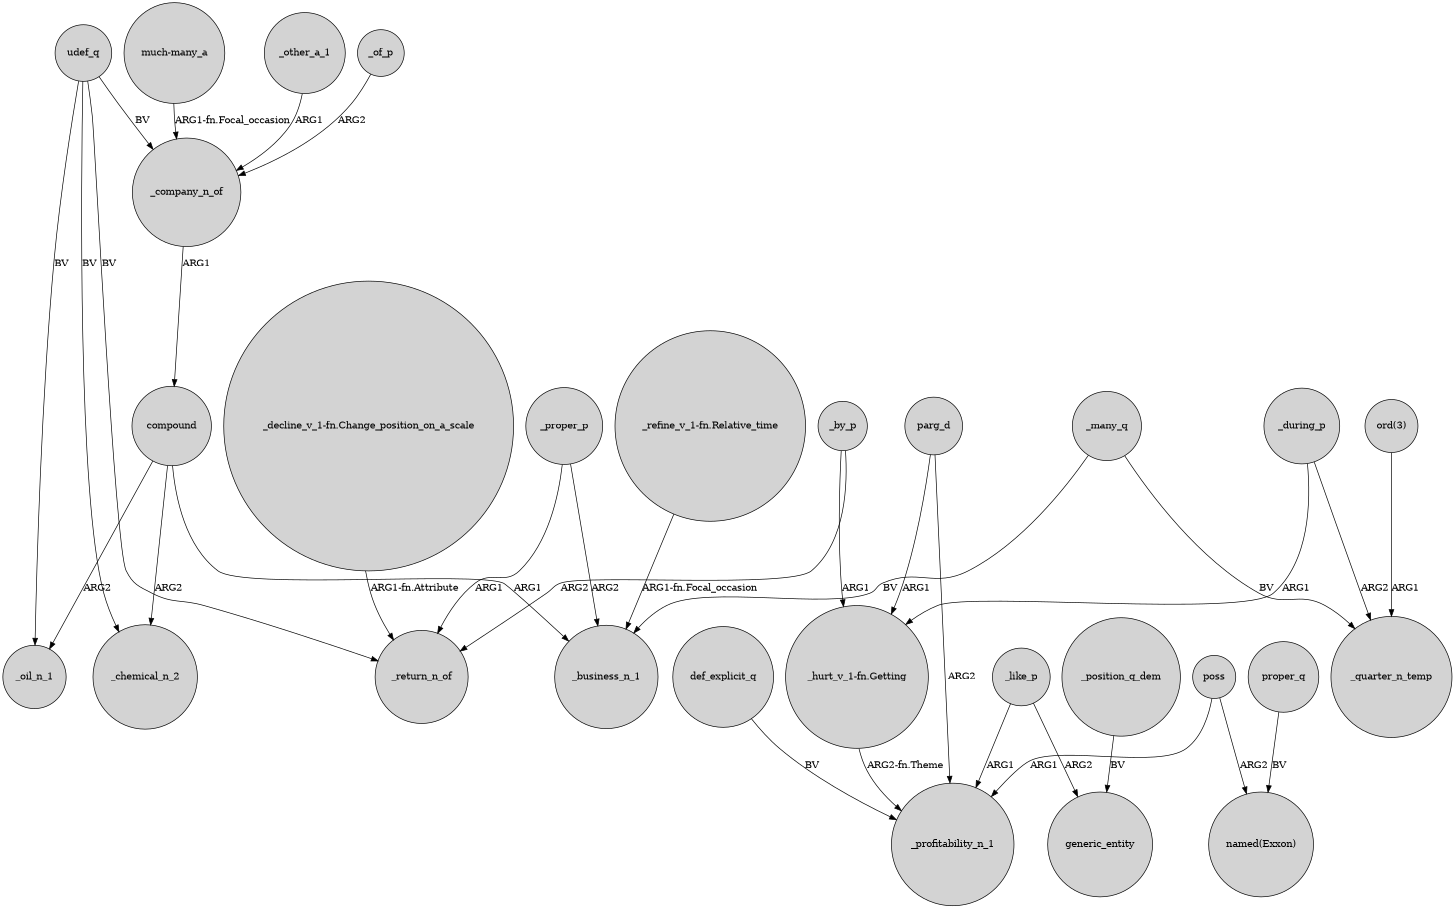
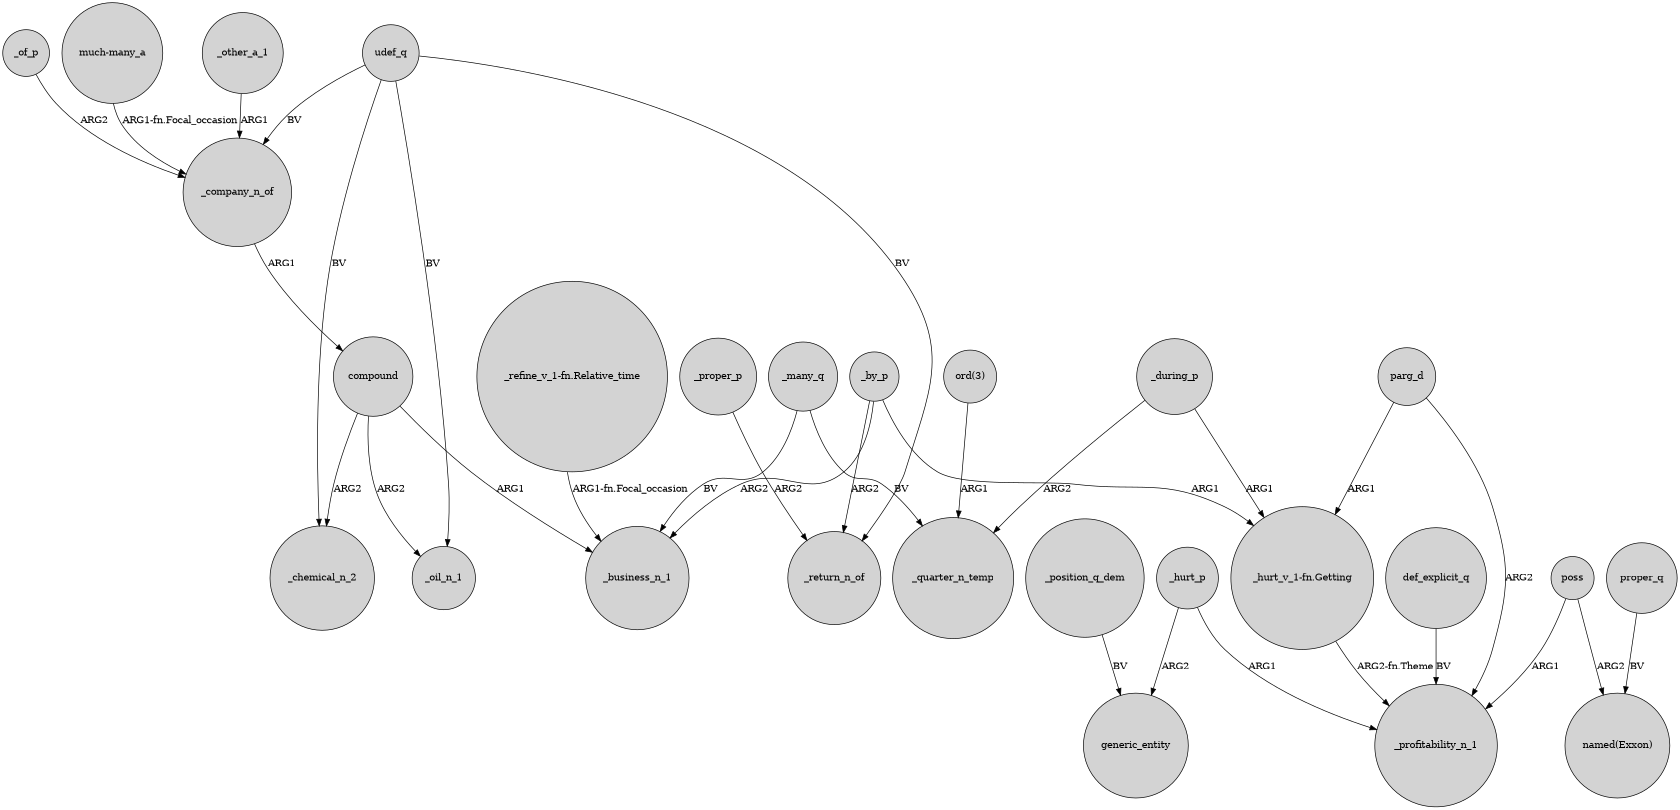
  digraph {
    node [shape=circle style=filled]
    n1 [label=_chemical_n_2]
    compound
    _oil_n_1
    _business_n_1
    _company_n_of
    "ord(3)"
    _quarter_n_temp
    _by_p
    _return_n_of
    "_hurt_v_1-fn.Getting"
    _profitability_n_1
    _during_p
    udef_q
    n14 [label=_many_q]
-   "_decline_v_1-fn.Change_position_on_a_scale"
    _of_p
    proper_q
    "named(Exxon)"
-   _like_p
+   _like_p [label=_hurt_p]
    generic_entity
    n21 [label=_proper_p]
    parg_d
    "much-many_a"
    poss
    n25 [label=_position_q_dem]
    "_refine_v_1-fn.Relative_time"
    _other_a_1
    def_explicit_q
    compound -> n1 [label=ARG2]
    compound -> _oil_n_1 [label=ARG2]
    compound -> _business_n_1 [label=ARG1]
    _company_n_of -> compound [label=ARG1]
    "ord(3)" -> _quarter_n_temp [label=ARG1]
    _by_p -> _return_n_of [label=ARG2]
    _by_p -> "_hurt_v_1-fn.Getting" [label=ARG1]
    "_hurt_v_1-fn.Getting" -> _profitability_n_1 [label="ARG2-fn.Theme"]
    _during_p -> _quarter_n_temp [label=ARG2]
    _during_p -> "_hurt_v_1-fn.Getting" [label=ARG1]
    udef_q -> n1 [label=BV]
    udef_q -> _oil_n_1 [label=BV]
    udef_q -> _company_n_of [label=BV]
    udef_q -> _return_n_of [label=BV]
    n14 -> _business_n_1 [label=BV]
    n14 -> _quarter_n_temp [label=BV]
-   "_decline_v_1-fn.Change_position_on_a_scale" -> _return_n_of [label="ARG1-fn.Attribute"]
    _of_p -> _company_n_of [label=ARG2]
    proper_q -> "named(Exxon)" [label=BV]
    _like_p -> _profitability_n_1 [label=ARG1]
    _like_p -> generic_entity [label=ARG2]
-   n21 -> _business_n_1 [label=ARG2]
-   n21 -> _return_n_of [label=ARG1]
+   _by_p -> _business_n_1 [label=ARG2]
+   n21 -> _return_n_of [label=ARG2]
    parg_d -> "_hurt_v_1-fn.Getting" [label=ARG1]
    parg_d -> _profitability_n_1 [label=ARG2]
    "much-many_a" -> _company_n_of [label="ARG1-fn.Focal_occasion"]
    poss -> _profitability_n_1 [label=ARG1]
    poss -> "named(Exxon)" [label=ARG2]
    n25 -> generic_entity [label=BV]
    "_refine_v_1-fn.Relative_time" -> _business_n_1 [label="ARG1-fn.Focal_occasion"]
    _other_a_1 -> _company_n_of [label=ARG1]
    def_explicit_q -> _profitability_n_1 [label=BV]
  }
